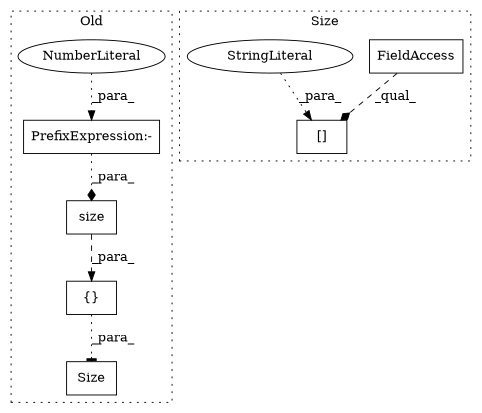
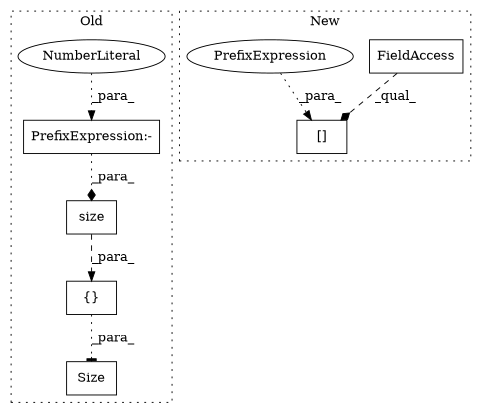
  digraph {
    node [a=32 l="5,1" shape=box]
    edge [arrowhead=normal style=dotted]
    n1 [label=Size s="2188,2240"]
    n2 [label=size s="2231,2238"]
    n3 [a=4 l="1,1" label="{}" s="2221,2239"]
    n4 [a=38 l=1 label="PrefixExpression:-" s=2236]
    n5 [a=34 l=1 label=NumberLiteral s=2237 shape=ellipse]
    n6 [a=2 l="15,1" label="[]" s="2179,2212"]
    n7 [a=22 l=14 label=FieldAccess s=2179]
-   n8 [a=45 l=18 label=StringLiteral s=2194 shape=ellipse]
+   n8 [a=45 l=18 label=PrefixExpression s=2194 shape=ellipse]
    subgraph cluster_1 {
      label=Old
      style=dotted
      n1
      n2
      n3
      n4
      n5
    }
    subgraph cluster_2 {
-     label=Size
+     label=New
      style=dotted
      n6
      n7
      n8
    }
    n2 -> n3 [label=_para_ style=dashed]
    n3 -> n1 [arrowhead=tee label=_para_]
    n4 -> n2 [arrowhead=diamond label=_para_]
    n5 -> n4 [label=_para_]
    n7 -> n6 [arrowhead=diamond label=_qual_ style=dashed]
    n8 -> n6 [label=_para_]
  }
